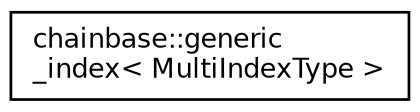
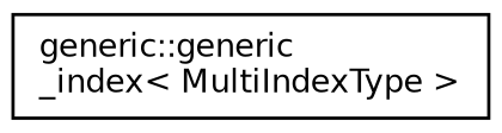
  digraph {
    rankdir=LR
-   n1 [color=black fillcolor=white fontname=Helvetica fontsize=10 height=0.2 label="chainbase::generic\l_index\< MultiIndexType \>" shape=record style=filled width=0.4]
+   n1 [color=black fillcolor=white fontname=Helvetica fontsize=10 height=0.2 label="generic::generic\l_index\< MultiIndexType \>" shape=record style=filled width=0.4]
  }
